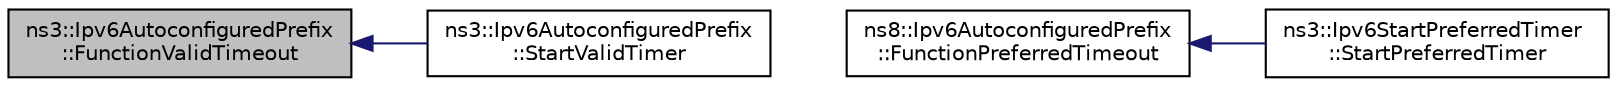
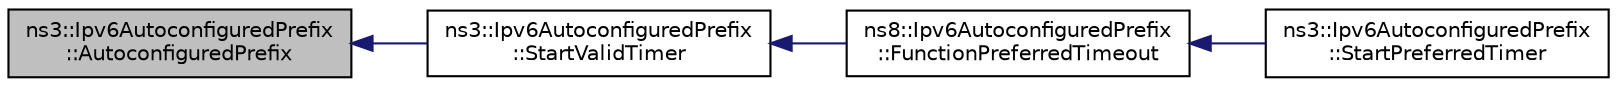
  digraph {
    rankdir=LR
    node [color=black fillcolor=white fontname=Helvetica fontsize=10 shape=record style=filled]
    edge [color=midnightblue dir=back fontname=Helvetica fontsize=10 labelfontname=Helvetica labelfontsize=10 style=solid]
-   n1 [fillcolor=grey75 fontcolor=black height=0.2 label="ns3::Ipv6AutoconfiguredPrefix\l::FunctionValidTimeout" width=0.4]
+   n1 [fillcolor=grey75 fontcolor=black height=0.2 label="ns3::Ipv6AutoconfiguredPrefix\l::AutoconfiguredPrefix" width=0.4]
    n2 [height=0.2 label="ns3::Ipv6AutoconfiguredPrefix\l::StartValidTimer" width=0.4]
    n3 [height=0.2 label="ns8::Ipv6AutoconfiguredPrefix\l::FunctionPreferredTimeout" width=0.4]
-   n4 [height=0.2 label="ns3::Ipv6StartPreferredTimer\l::StartPreferredTimer" width=0.4]
+   n4 [height=0.2 label="ns3::Ipv6AutoconfiguredPrefix\l::StartPreferredTimer" width=0.4]
    n1 -> n2
+   n2 -> n3
    n3 -> n4
  }
